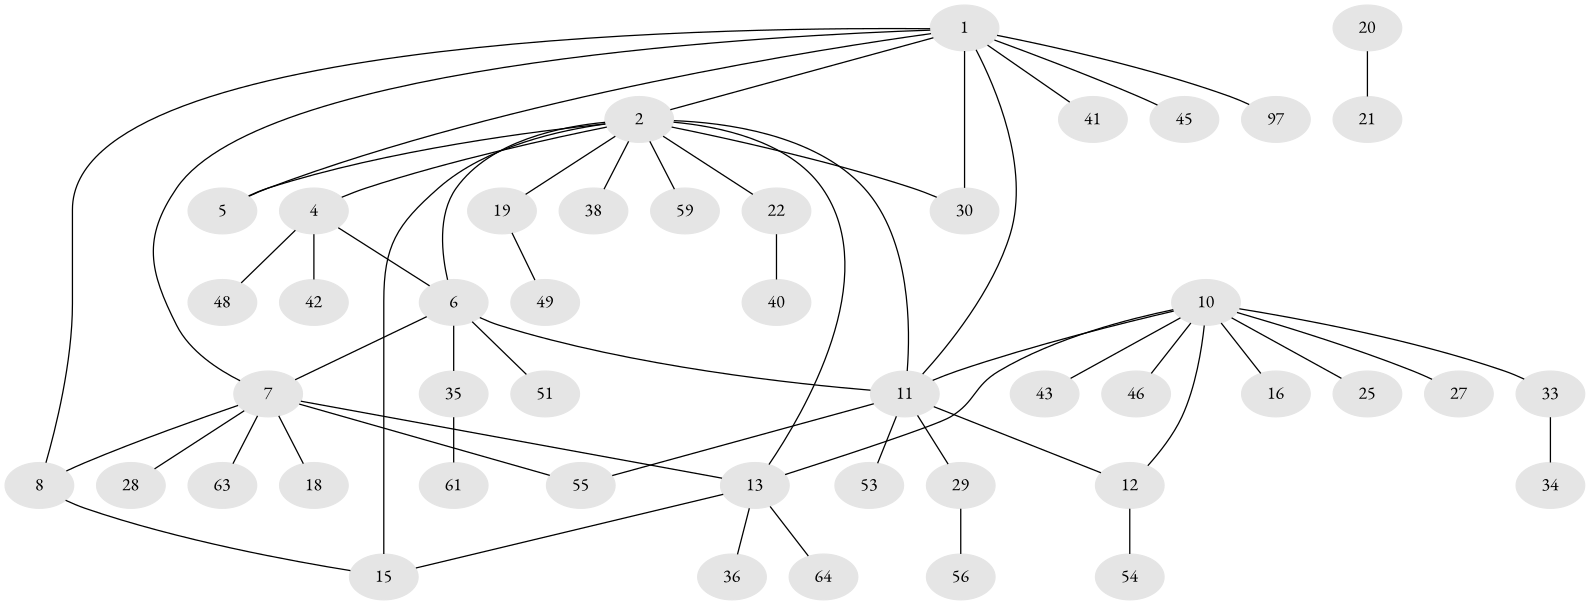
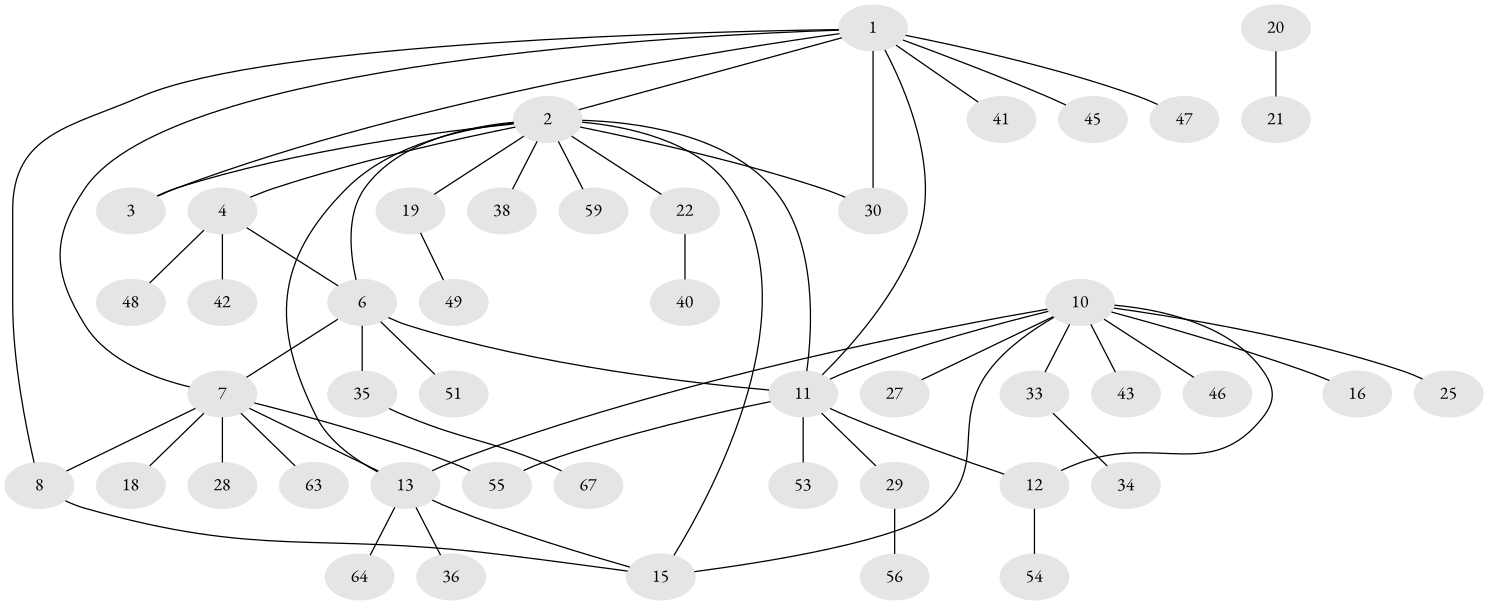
  graph {
    fontname="EB Garamond"
    node [color=gray90 fontname="EB Garamond" style=filled]
    edge [fontname="EB Garamond"]
    1 [super="+9"]
    2 [super="+5"]
-   3 [super="+39" label=5]
+   3 [super="+39"]
    7 [super="+62"]
    8
    11 [super="+44"]
    30 [super="+60"]
    41
    45
-   47 [label=97]
+   47
    4 [super="+24"]
    6 [super="+23"]
    13 [super="+17"]
    15 [super="+26"]
    19
    22 [super="+32"]
    38
    59
    18
    28
    55 [super="+57"]
    63
    12 [super="+65"]
    29
    53 [super="+58"]
    21 [super="+66"]
    20
    42
    48
    35 [super="+50"]
    51
    36
    64
    49 [super="+52"]
    40
-   61
+   61 [label=67]
    10 [super="+14"]
    16 [super="+31"]
    25
    27 [super="+37"]
    33
    43
    46
    54
    34
    56
    1 -- 2
    1 -- 3
    1 -- 7
    1 -- 8
    1 -- 11
    1 -- 30
    1 -- 41
    1 -- 45
    1 -- 47
    2 -- 3
    2 -- 11
    2 -- 30
    2 -- 4
    2 -- 6
    2 -- 13
    2 -- 15
    2 -- 19
    2 -- 22
    2 -- 38
    2 -- 59
    7 -- 8
    7 -- 13
    7 -- 18
    7 -- 28
    7 -- 55
    7 -- 63
    8 -- 15
    11 -- 55
    11 -- 12
    11 -- 29
    11 -- 53
    4 -- 6
    4 -- 42
    4 -- 48
    6 -- 7
    6 -- 11
    6 -- 35
    6 -- 51
    13 -- 15
    13 -- 36
    13 -- 64
    19 -- 49
    22 -- 40
    12 -- 54
    29 -- 56
    20 -- 21
    35 -- 61
    10 -- 11
    10 -- 13
+   10 -- 15
    10 -- 12
    10 -- 16
    10 -- 25
    10 -- 27
    10 -- 33
    10 -- 43
    10 -- 46
    33 -- 34
  }
